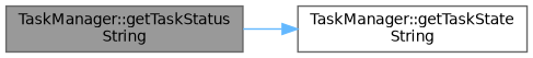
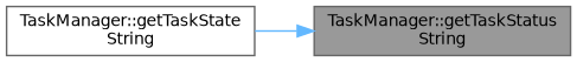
  digraph {
    rankdir=LR
    node [fontname=Helvetica fontsize=10 shape=box style=filled]
    n1 [color=gray40 fillcolor=grey60 fontcolor=black height=0.2 label="TaskManager::getTaskStatus\lString" width=0.4]
    n2 [color=grey40 fillcolor=white height=0.2 label="TaskManager::getTaskState\lString" width=0.4]
-   n1 -> n2 [color=steelblue1 fontname=Helvetica fontsize=10 labelfontname=Helvetica labelfontsize=10 style=solid]
+   n2 -> n1 [color=steelblue1 fontname=Helvetica fontsize=10 labelfontname=Helvetica labelfontsize=10 style=solid]
  }
